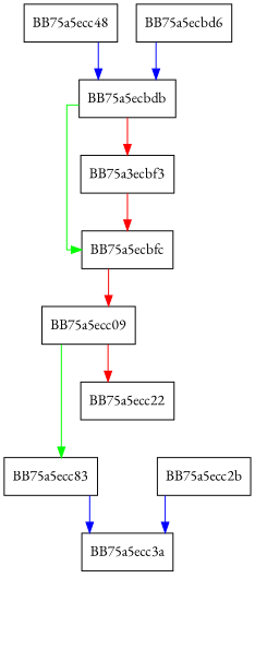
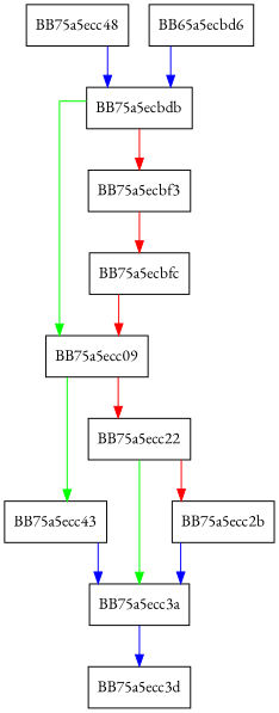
  digraph {
    fontname="EB Garamond"
    splines=ortho
    node [fontname="EB Garamond" shape=box]
    edge [color=blue fontname="EB Garamond"]
    BB75a5ecc48
    BB75a5ecbdb
-   BB75a5ecbd6
+   BB75a5ecbd6 [label=BB65a5ecbd6]
    BB75a5ecc09
-   BB75a5ecbf3 [label=BB75a3ecbf3]
-   BB75a5ecc43 [label=BB75a5ecc83]
+   BB75a5ecbf3
+   BB75a5ecc43
    BB75a5ecc22
    BB75a5ecbfc
    BB75a5ecc3a
    BB75a5ecc2b
+   BB75a5ecc3d
    BB75a5ecc48 -> BB75a5ecbdb
-   BB75a5ecbdb -> BB75a5ecbfc [color=green]
+   BB75a5ecbdb -> BB75a5ecc09 [color=green]
    BB75a5ecbdb -> BB75a5ecbf3 [color=red]
    BB75a5ecbd6 -> BB75a5ecbdb
    BB75a5ecc09 -> BB75a5ecc43 [color=green]
    BB75a5ecc09 -> BB75a5ecc22 [color=red]
    BB75a5ecbf3 -> BB75a5ecbfc [color=red]
    BB75a5ecc43 -> BB75a5ecc3a
+   BB75a5ecc22 -> BB75a5ecc3a [color=green]
+   BB75a5ecc22 -> BB75a5ecc2b [color=red]
    BB75a5ecbfc -> BB75a5ecc09 [color=red]
+   BB75a5ecc3a -> BB75a5ecc3d
    BB75a5ecc2b -> BB75a5ecc3a
  }
